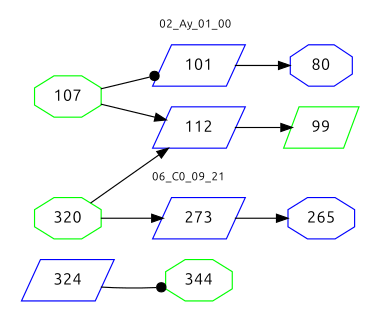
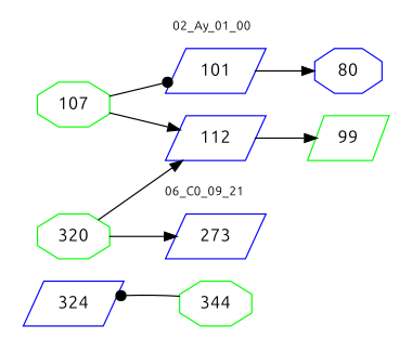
  digraph {
    fontname=Ubuntu
    rankdir=LR
    node [color=blue fontname=Ubuntu shape=octagon]
    edge [arrowhead=normal color=black fontname=Ubuntu]
    n1 [color=green label=107]
    n2 [label=101 shape=parallelogram]
    n3 [label=112 shape=parallelogram]
    n4 [label=80]
    n5 [color=green label=99 shape=parallelogram]
    n6 [color=green label=320]
    n7 [label=273 shape=parallelogram]
    n8 [label=324 shape=parallelogram]
-   n9 [label=265]
    n10 [color=green label=344]
    subgraph cluster_1 {
      color=white
      fontsize=10
      label="02_Ay_01_00"
      n1
      n2
      n3
      n4
      n5
    }
    subgraph cluster_2 {
      color=white
      fontsize=10
      label="06_C0_09_21"
      n6
      n7
      n8
-     n9
      n10
    }
    n1 -> n2 [arrowhead=dot]
    n1 -> n3
    n2 -> n4
    n3 -> n5
    n6 -> n3
    n6 -> n7
-   n7 -> n9
-   n8 -> n10 [arrowhead=dot]
+   n10 -> n8 [arrowhead=dot]
  }
